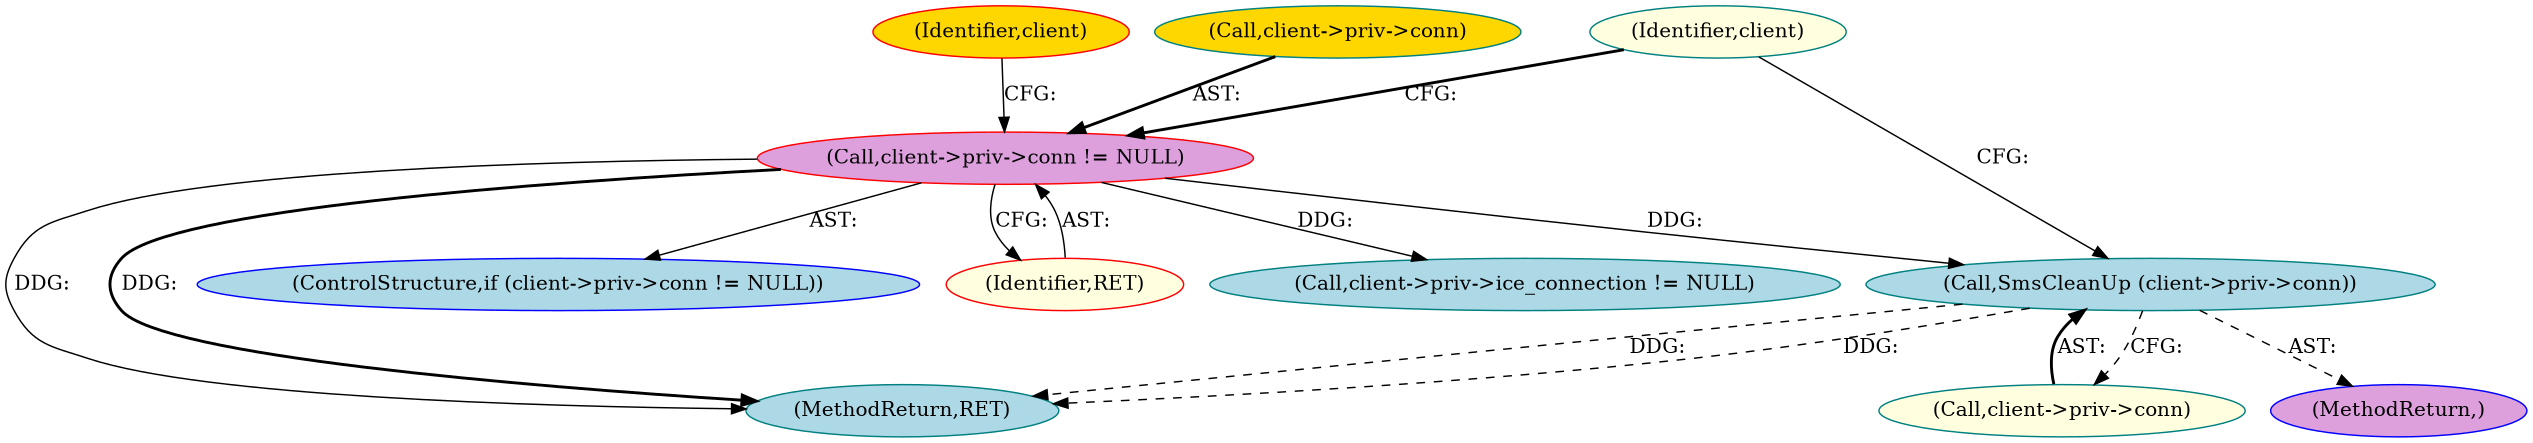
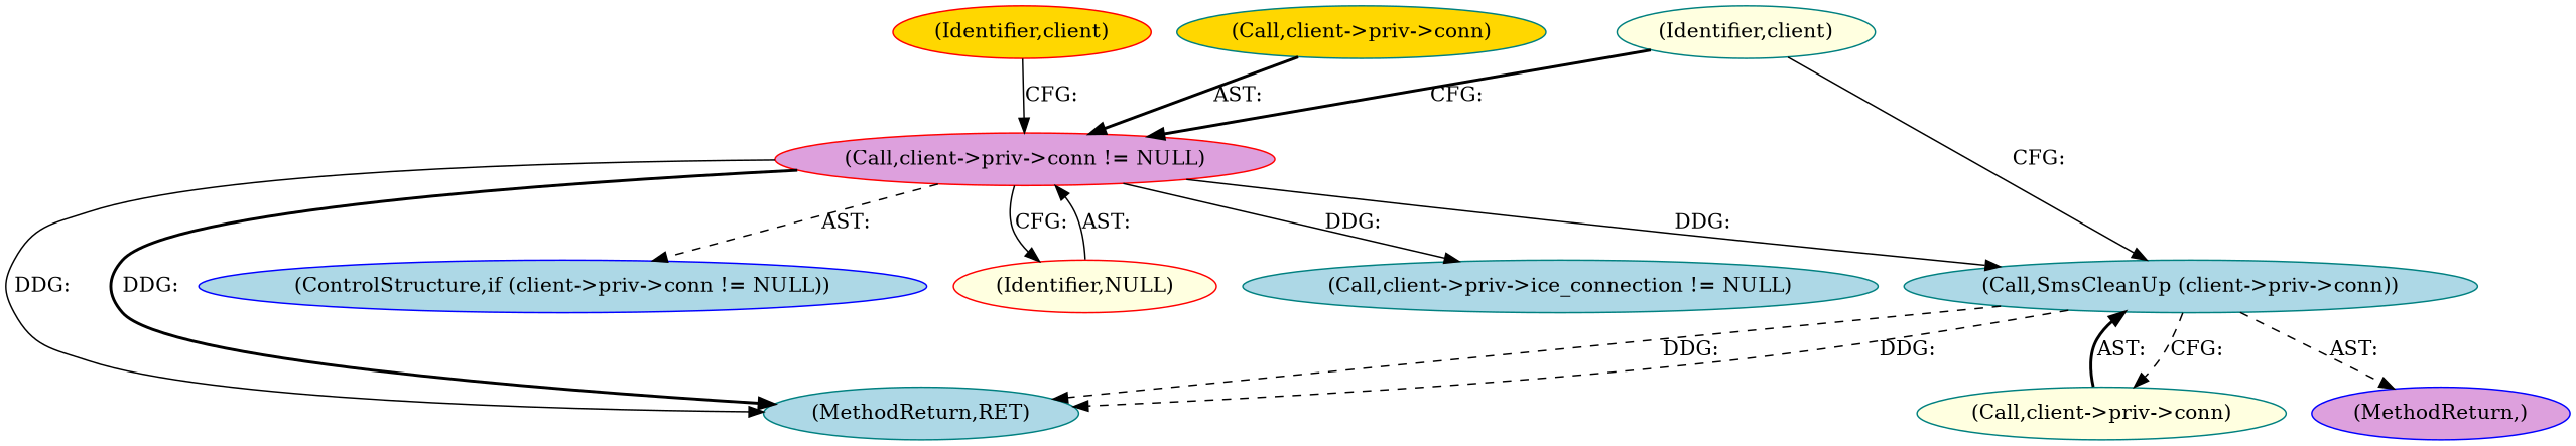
  digraph {
    node [color=teal fillcolor=lightblue style=filled]
    edge [style=solid]
    n1 [label="(Call,SmsCleanUp (client->priv->conn))"]
    n2 [color=blue fillcolor=plum label="(MethodReturn,)"]
    n3 [fillcolor=lightyellow label="(Call,client->priv->conn)"]
    n4 [label="(MethodReturn,RET)"]
    n5 [color=red fillcolor=plum label="(Call,client->priv->conn != NULL)"]
    n6 [color=blue label="(ControlStructure,if (client->priv->conn != NULL))"]
-   n7 [color=red fillcolor=lightyellow label="(Identifier,RET)"]
+   n7 [color=red fillcolor=lightyellow label="(Identifier,NULL)"]
    n8 [label="(Call,client->priv->ice_connection != NULL)"]
    n9 [color=red fillcolor=gold label="(Identifier,client)"]
    n10 [fillcolor=gold label="(Call,client->priv->conn)"]
    n11 [fillcolor=lightyellow label="(Identifier,client)"]
    n1 -> n2 [label="AST: " style=dashed]
    n1 -> n3 [label="CFG: " style=dashed]
    n1 -> n4 [label="DDG: " style=dashed]
    n1 -> n4 [label="DDG: " style=dashed]
    n3 -> n1 [label="AST: " style=bold]
    n5 -> n1 [label="DDG: "]
    n5 -> n4 [label="DDG: "]
    n5 -> n4 [label="DDG: " style=bold]
-   n5 -> n6 [label="AST: "]
+   n5 -> n6 [label="AST: " style=dashed]
    n5 -> n7 [label="CFG: "]
    n5 -> n8 [label="DDG: "]
    n7 -> n5 [label="AST: "]
    n9 -> n5 [label="CFG: "]
    n10 -> n5 [label="AST: " style=bold]
    n11 -> n1 [label="CFG: "]
    n11 -> n5 [label="CFG: " style=bold]
  }
